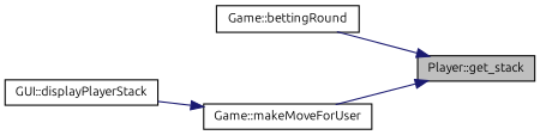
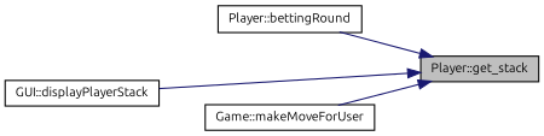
  digraph {
    fontname=Ubuntu
    rankdir=RL
    node [color=black fillcolor=white fontname=Ubuntu fontsize=10 shape=record style=filled]
    edge [color=midnightblue dir=back fontname=Ubuntu fontsize=10 labelfontname=Helvetica labelfontsize=10 style=solid]
    n1 [fillcolor=grey75 fontcolor=black height=0.2 label="Player::get_stack" width=0.4]
-   n2 [height=0.2 label="Game::bettingRound" width=0.4]
+   n2 [height=0.2 label="Player::bettingRound" width=0.4]
    n3 [height=0.2 label="GUI::displayPlayerStack" width=0.4]
    n4 [height=0.2 label="Game::makeMoveForUser" width=0.4]
    n1 -> n2
-   n4 -> n3
+   n1 -> n3
    n1 -> n4
  }
